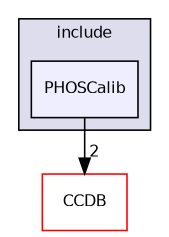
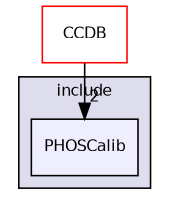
  digraph {
    compound=true
    fontname="DejaVu Sans"
    node [fontname="DejaVu Sans" fontsize=10 shape=box]
    n1 [fillcolor="#eeeeff" label=PHOSCalib pencolor=black style=filled]
    n2 [color=red label=CCDB]
    subgraph cluster_1 {
      bgcolor="#ddddee"
      fontsize=10
      label=include
      pencolor=black
      n1
    }
-   n1 -> n2 [headlabel=2 labeldistance=1.5 labelfontname=Helvetica labelfontsize=10 fontname="DejaVu Sans"]
+   n2 -> n1 [headlabel=2 labeldistance=1.5 labelfontname=Helvetica labelfontsize=10 fontname="DejaVu Sans"]
  }
